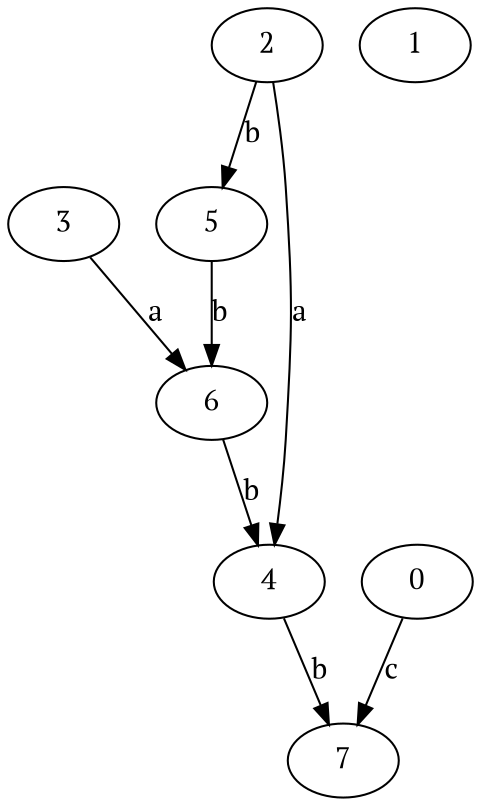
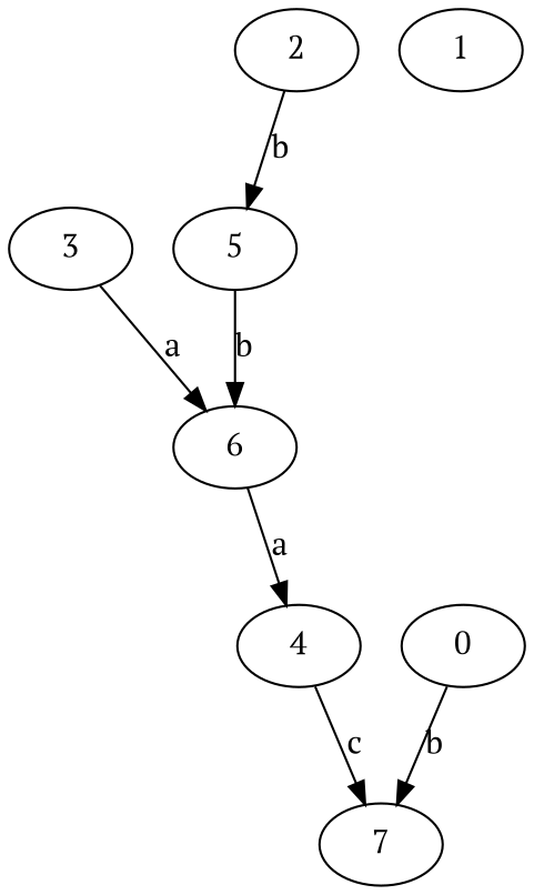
  strict digraph {
    fontname="PT Serif"
    node [fontname="PT Serif"]
    edge [fontname="PT Serif"]
    3
    6
    4
    n4 [label=7]
    5
    0
    1
    2
    3 -> 6 [label=a]
-   6 -> 4 [label=b]
-   4 -> n4 [label=b]
+   6 -> 4 [label=a]
+   4 -> n4 [label=c]
    5 -> 6 [label=b]
-   0 -> n4 [label=c]
-   2 -> 4 [label=a]
+   0 -> n4 [label=b]
    2 -> 5 [label=b]
  }
